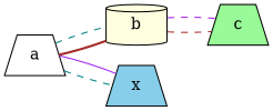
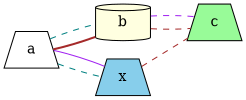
  graph {
    rankdir=LR
    node [shape=trapezium style=filled]
    edge [color=brown style=dashed]
    a [fillcolor=white]
    b [fillcolor=lightyellow shape=cylinder]
    x [fillcolor=skyblue]
    c [fillcolor=palegreen]
    a -- b [style=bold]
    a -- b [color=teal]
    a -- x [color=teal]
    a -- x [color=purple style=solid]
    b -- c
    b -- c [color=purple]
+   x -- c [w=10.0]
  }
